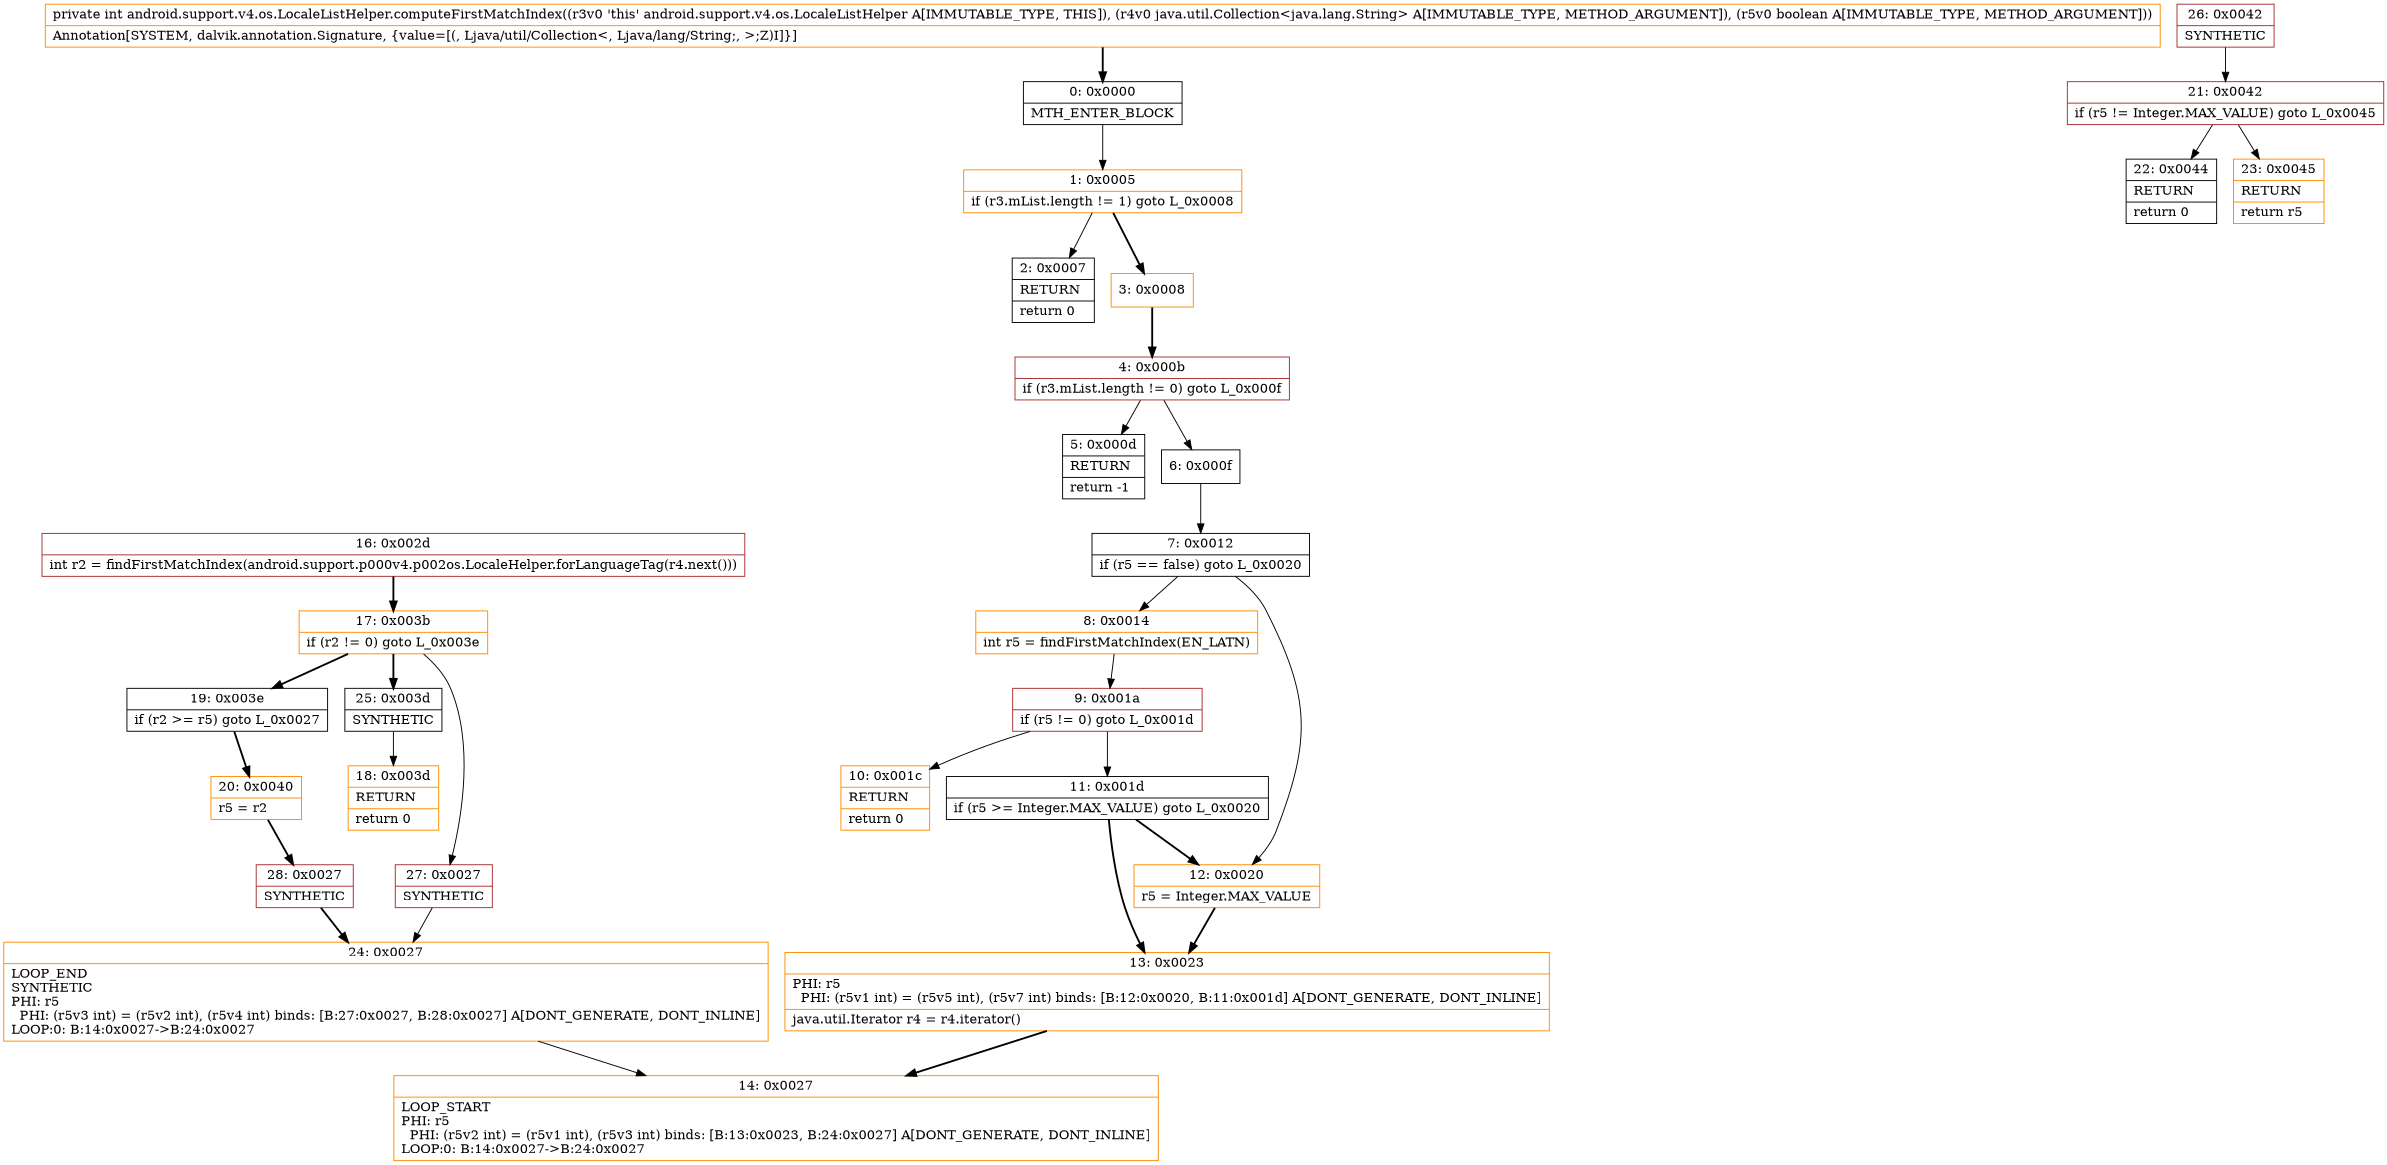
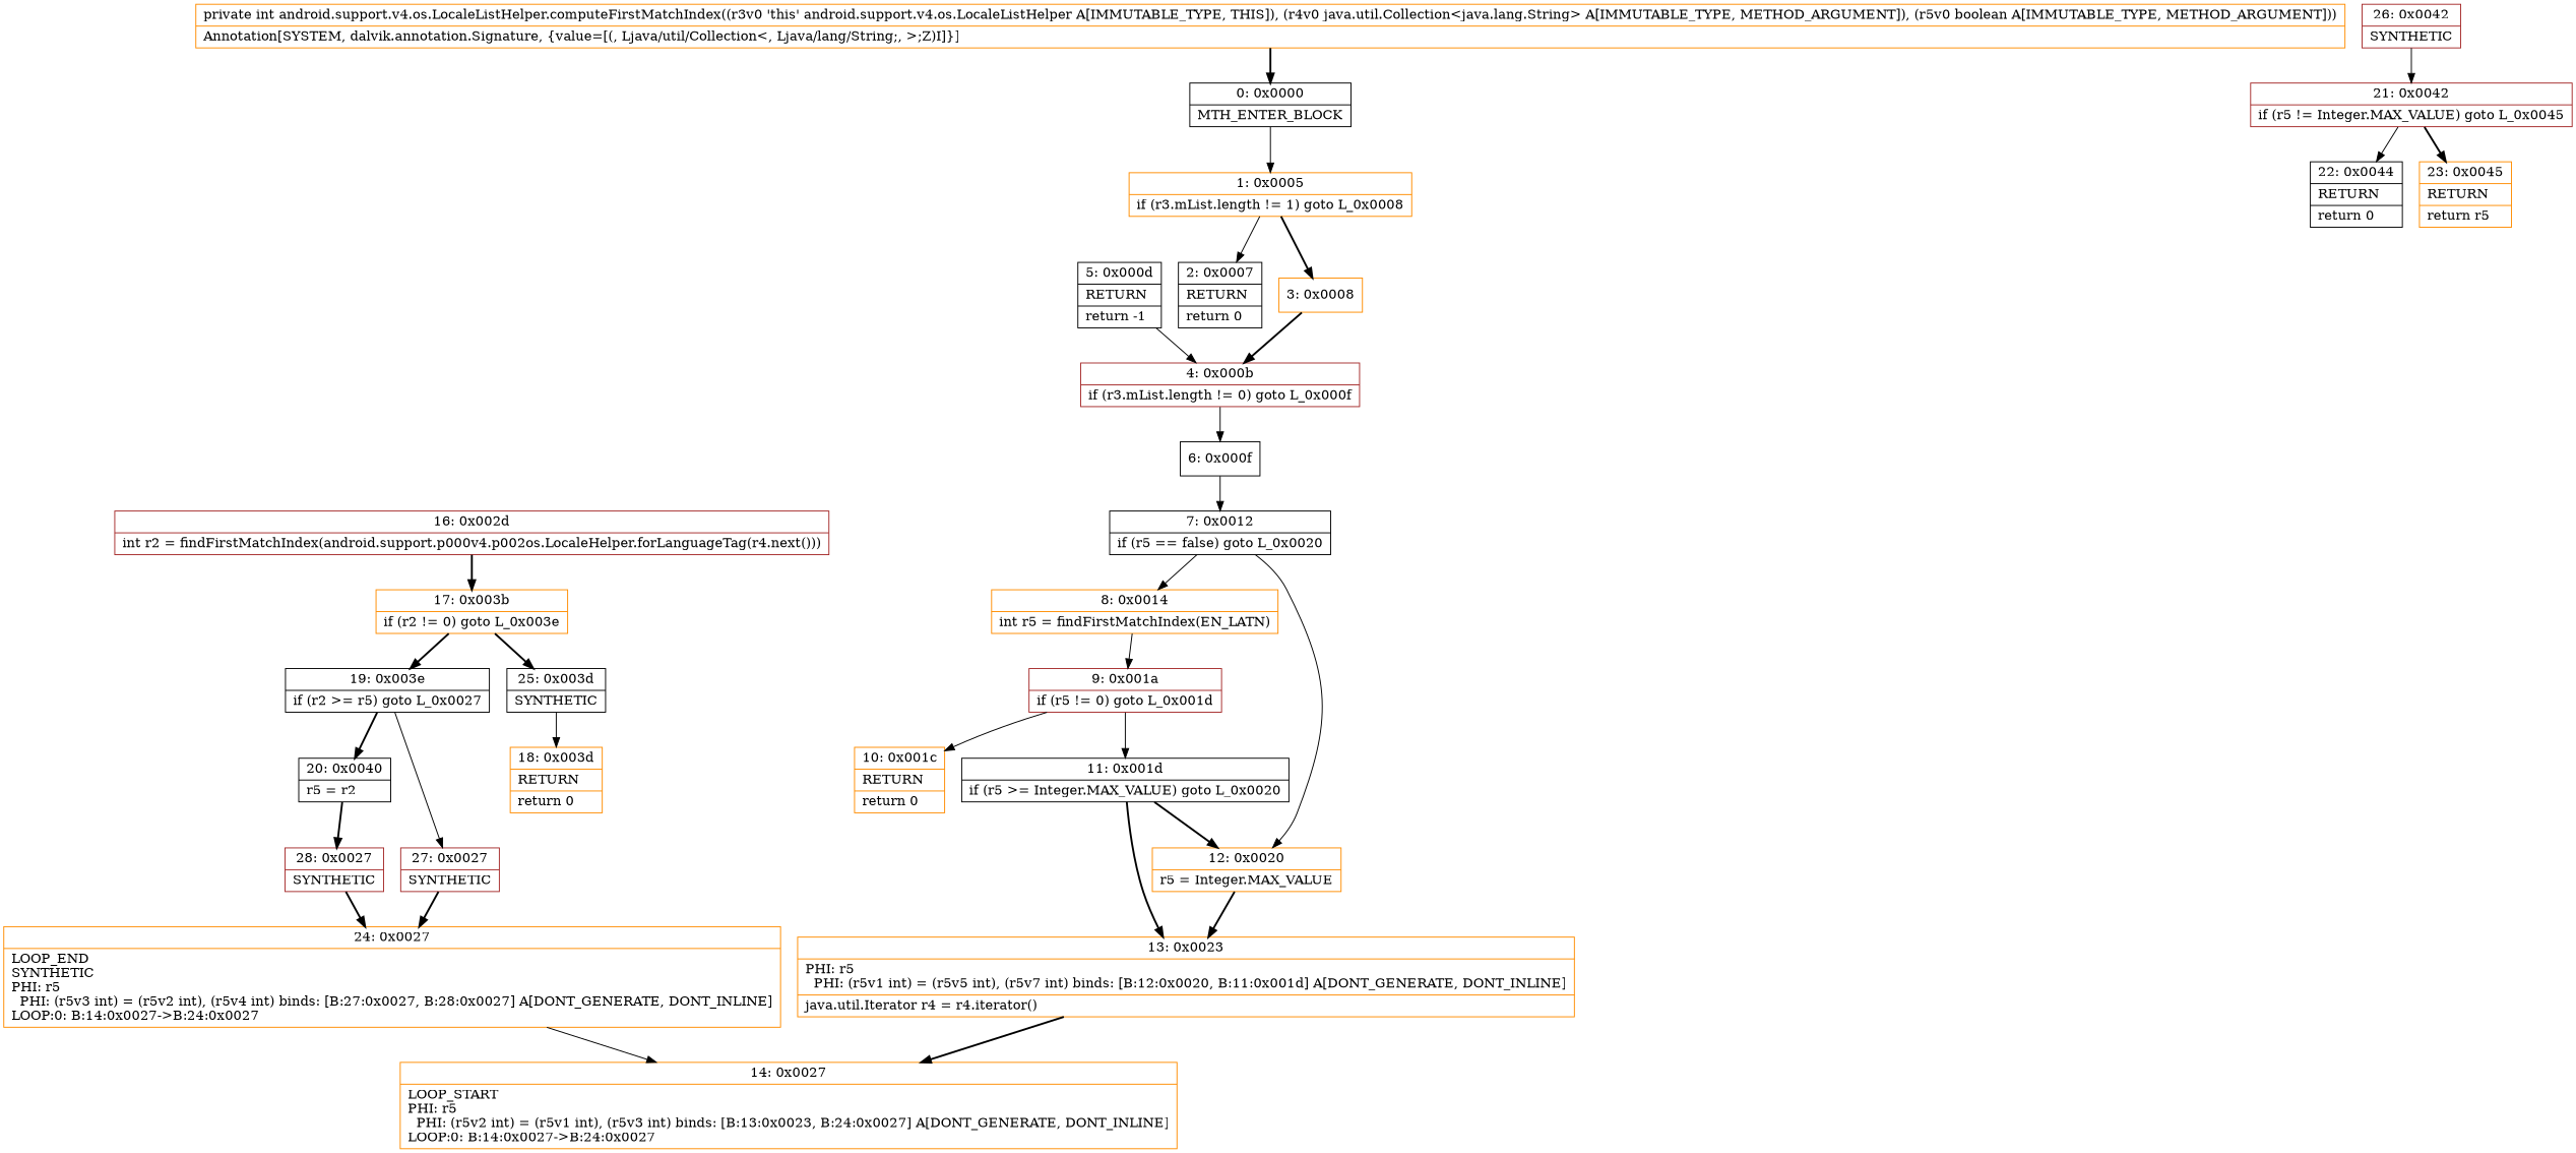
  digraph {
    node [color=darkorange shape=record]
    edge [style=solid]
    n1 [color=black label="{0\:\ 0x0000|MTH_ENTER_BLOCK\l}"]
    n2 [label="{1\:\ 0x0005|if (r3.mList.length != 1) goto L_0x0008\l}"]
    n3 [color=black label="{2\:\ 0x0007|RETURN\l|return 0\l}"]
    n4 [label="{3\:\ 0x0008}"]
    n5 [color=brown label="{4\:\ 0x000b|if (r3.mList.length != 0) goto L_0x000f\l}"]
    n6 [color=black label="{5\:\ 0x000d|RETURN\l|return \-1\l}"]
    n7 [color=black label="{6\:\ 0x000f}"]
    n8 [color=black label="{7\:\ 0x0012|if (r5 == false) goto L_0x0020\l}"]
    n9 [label="{8\:\ 0x0014|int r5 = findFirstMatchIndex(EN_LATN)\l}"]
    n10 [label="{12\:\ 0x0020|r5 = Integer.MAX_VALUE\l}"]
    n11 [color=brown label="{9\:\ 0x001a|if (r5 != 0) goto L_0x001d\l}"]
    n12 [label="{13\:\ 0x0023|PHI: r5 \l  PHI: (r5v1 int) = (r5v5 int), (r5v7 int) binds: [B:12:0x0020, B:11:0x001d] A[DONT_GENERATE, DONT_INLINE]\l|java.util.Iterator r4 = r4.iterator()\l}"]
    n13 [label="{10\:\ 0x001c|RETURN\l|return 0\l}"]
    n14 [color=black label="{11\:\ 0x001d|if (r5 \>= Integer.MAX_VALUE) goto L_0x0020\l}"]
    n15 [label="{14\:\ 0x0027|LOOP_START\lPHI: r5 \l  PHI: (r5v2 int) = (r5v1 int), (r5v3 int) binds: [B:13:0x0023, B:24:0x0027] A[DONT_GENERATE, DONT_INLINE]\lLOOP:0: B:14:0x0027\-\>B:24:0x0027\l}"]
    n16 [color=brown label="{16\:\ 0x002d|int r2 = findFirstMatchIndex(android.support.p000v4.p002os.LocaleHelper.forLanguageTag(r4.next()))\l}"]
    n17 [label="{17\:\ 0x003b|if (r2 != 0) goto L_0x003e\l}"]
    n18 [color=brown label="{26\:\ 0x0042|SYNTHETIC\l}"]
    n19 [color=brown label="{21\:\ 0x0042|if (r5 != Integer.MAX_VALUE) goto L_0x0045\l}"]
    n20 [color=black label="{19\:\ 0x003e|if (r2 \>= r5) goto L_0x0027\l}"]
    n21 [color=black label="{25\:\ 0x003d|SYNTHETIC\l}"]
-   n22 [label="{20\:\ 0x0040|r5 = r2\l}"]
+   n22 [color=black label="{20\:\ 0x0040|r5 = r2\l}"]
    n23 [color=brown label="{27\:\ 0x0027|SYNTHETIC\l}"]
    n24 [label="{18\:\ 0x003d|RETURN\l|return 0\l}"]
    n25 [color=brown label="{28\:\ 0x0027|SYNTHETIC\l}"]
    n26 [label="{24\:\ 0x0027|LOOP_END\lSYNTHETIC\lPHI: r5 \l  PHI: (r5v3 int) = (r5v2 int), (r5v4 int) binds: [B:27:0x0027, B:28:0x0027] A[DONT_GENERATE, DONT_INLINE]\lLOOP:0: B:14:0x0027\-\>B:24:0x0027\l}"]
    n27 [color=black label="{22\:\ 0x0044|RETURN\l|return 0\l}"]
    n28 [label="{23\:\ 0x0045|RETURN\l|return r5\l}"]
    n29 [label="{private int android.support.v4.os.LocaleListHelper.computeFirstMatchIndex((r3v0 'this' android.support.v4.os.LocaleListHelper A[IMMUTABLE_TYPE, THIS]), (r4v0 java.util.Collection\<java.lang.String\> A[IMMUTABLE_TYPE, METHOD_ARGUMENT]), (r5v0 boolean A[IMMUTABLE_TYPE, METHOD_ARGUMENT]))  | Annotation[SYSTEM, dalvik.annotation.Signature, \{value=[(, Ljava\/util\/Collection\<, Ljava\/lang\/String;, \>;Z)I]\}]\l}"]
    n1 -> n2
    n2 -> n3
    n2 -> n4 [style=bold]
    n4 -> n5 [style=bold]
-   n5 -> n6
+   n6 -> n5
    n5 -> n7
    n7 -> n8
    n8 -> n9
    n8 -> n10
    n9 -> n11
    n10 -> n12 [style=bold]
    n11 -> n13
    n11 -> n14
    n12 -> n15 [style=bold]
    n14 -> n10 [style=bold]
    n14 -> n12 [style=bold]
    n16 -> n17 [style=bold]
    n17 -> n20 [style=bold]
    n17 -> n21 [style=bold]
    n18 -> n19
    n19 -> n27
-   n19 -> n28
+   n19 -> n28 [style=bold]
    n20 -> n22 [style=bold]
-   n17 -> n23
+   n20 -> n23
    n21 -> n24
    n22 -> n25 [style=bold]
-   n23 -> n26
+   n23 -> n26 [style=bold]
    n25 -> n26 [style=bold]
    n26 -> n15
    n29 -> n1 [style=bold]
  }
